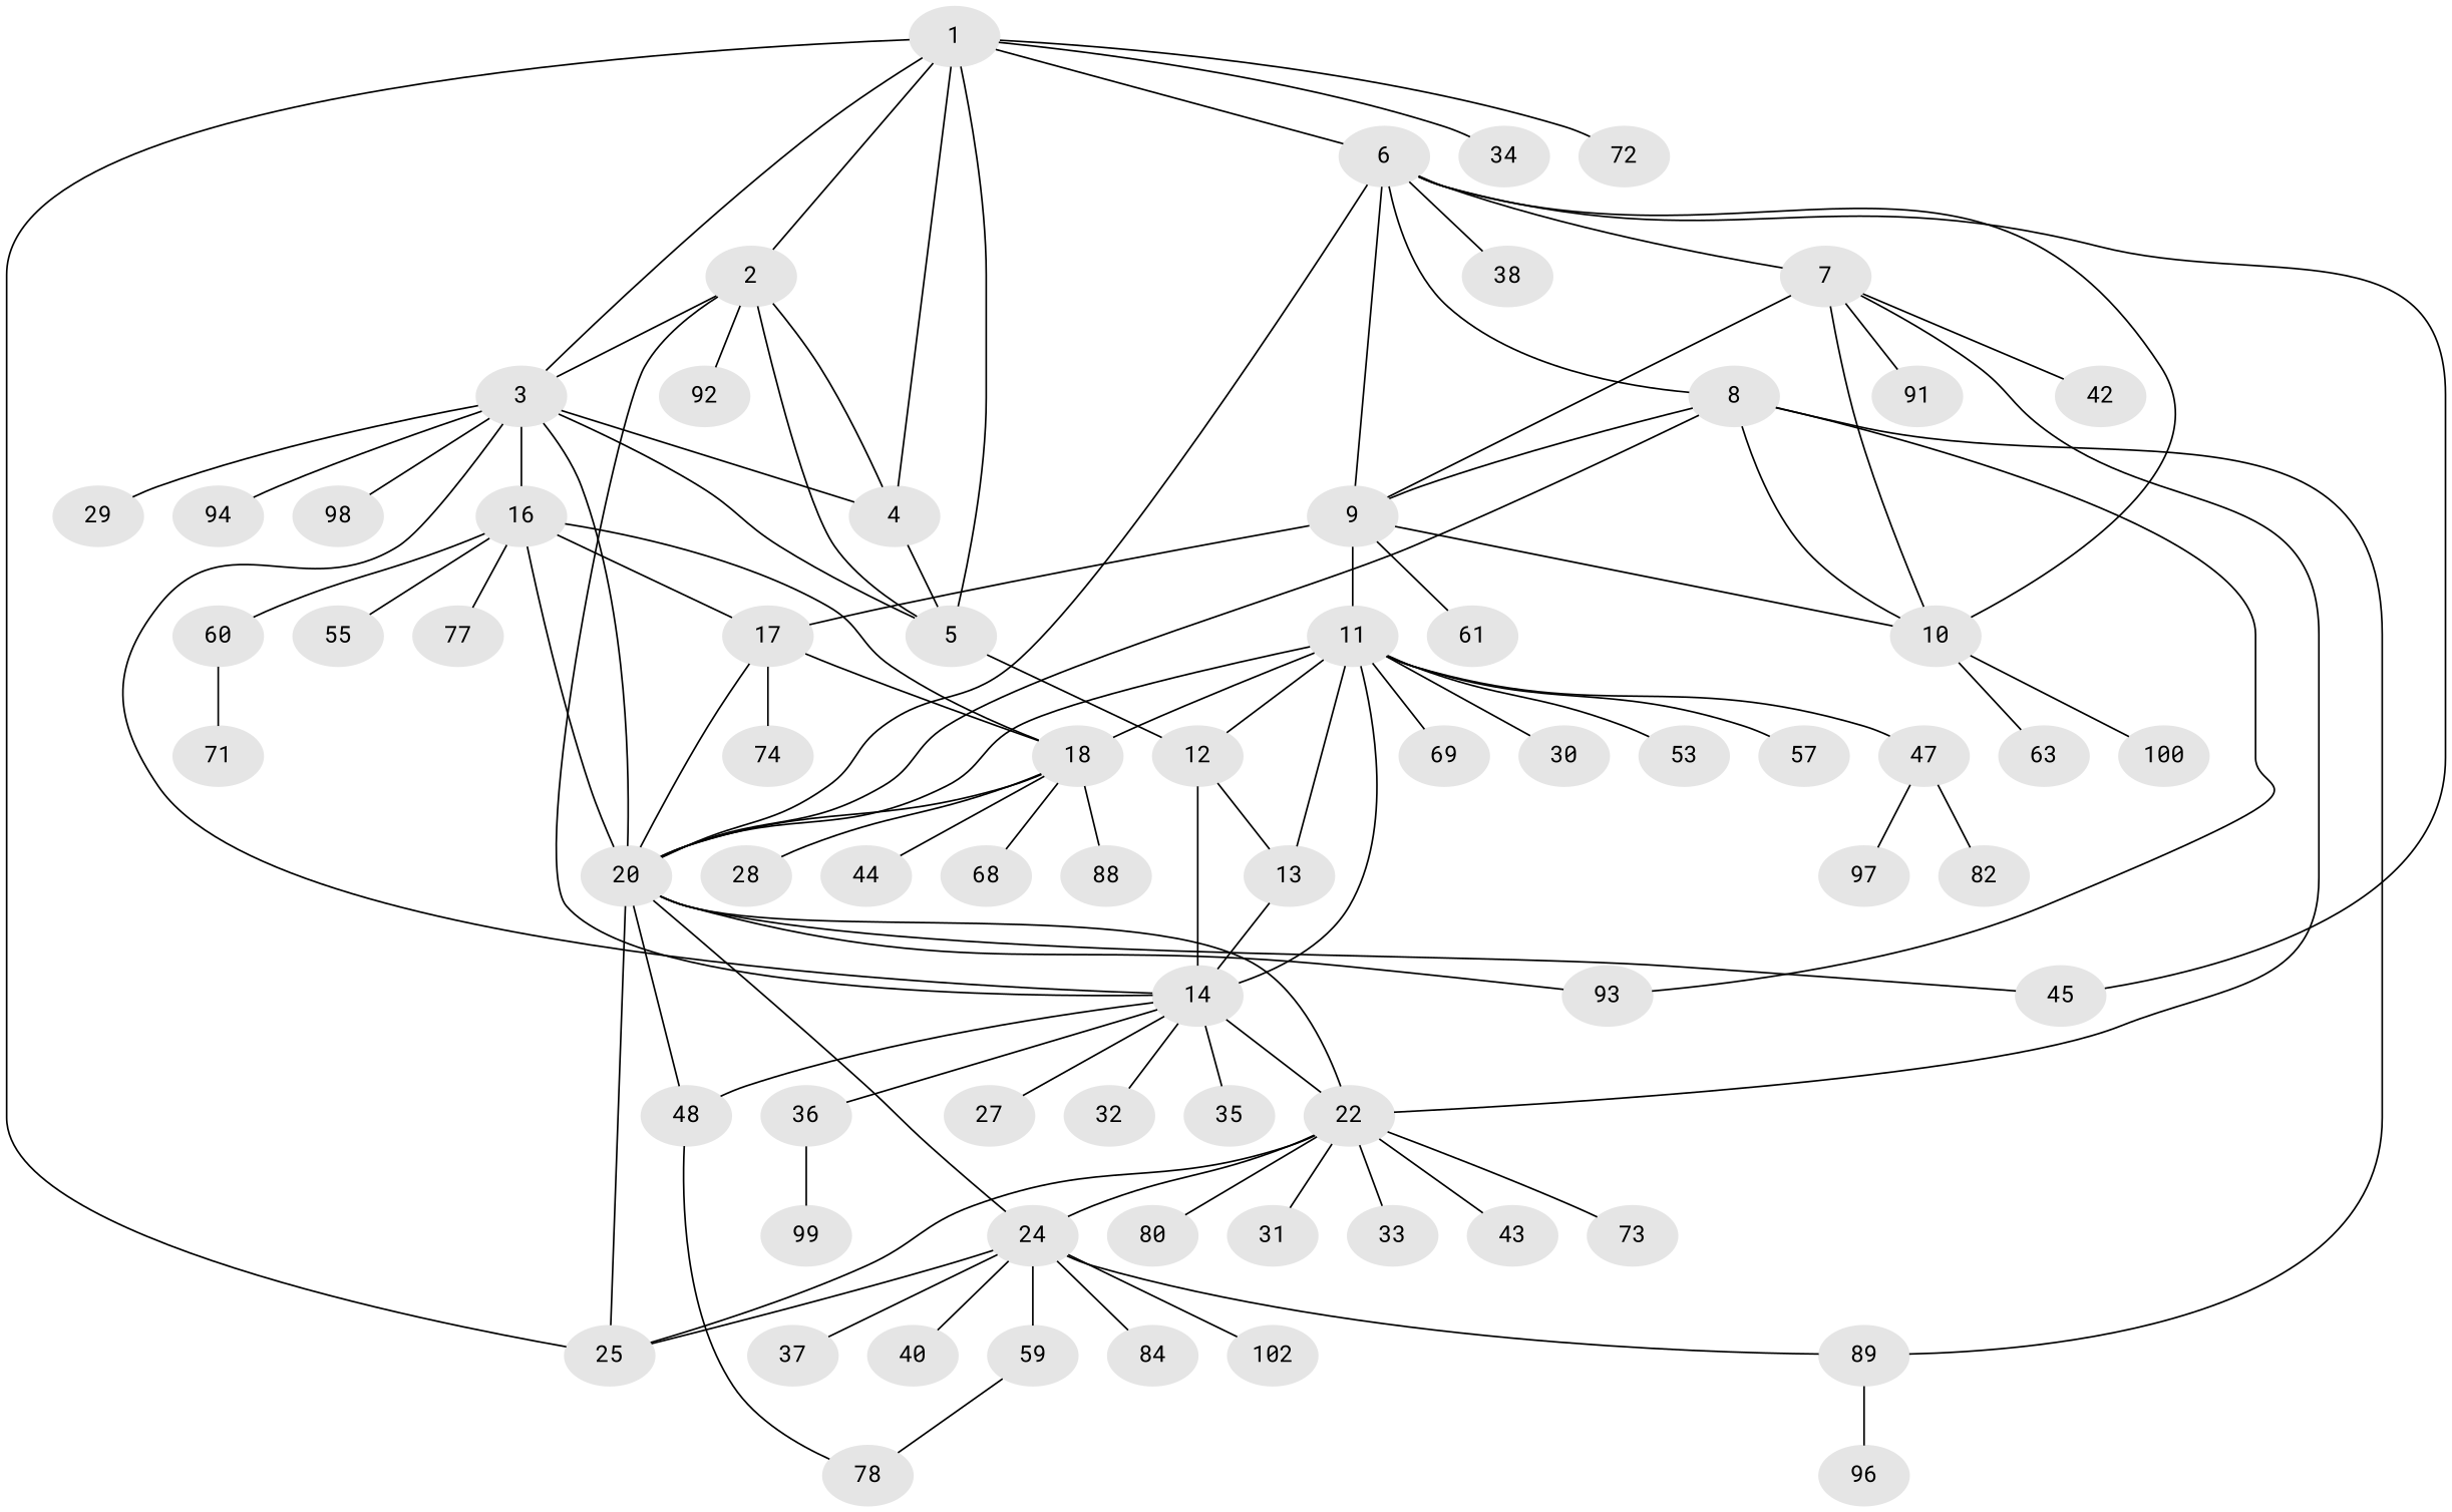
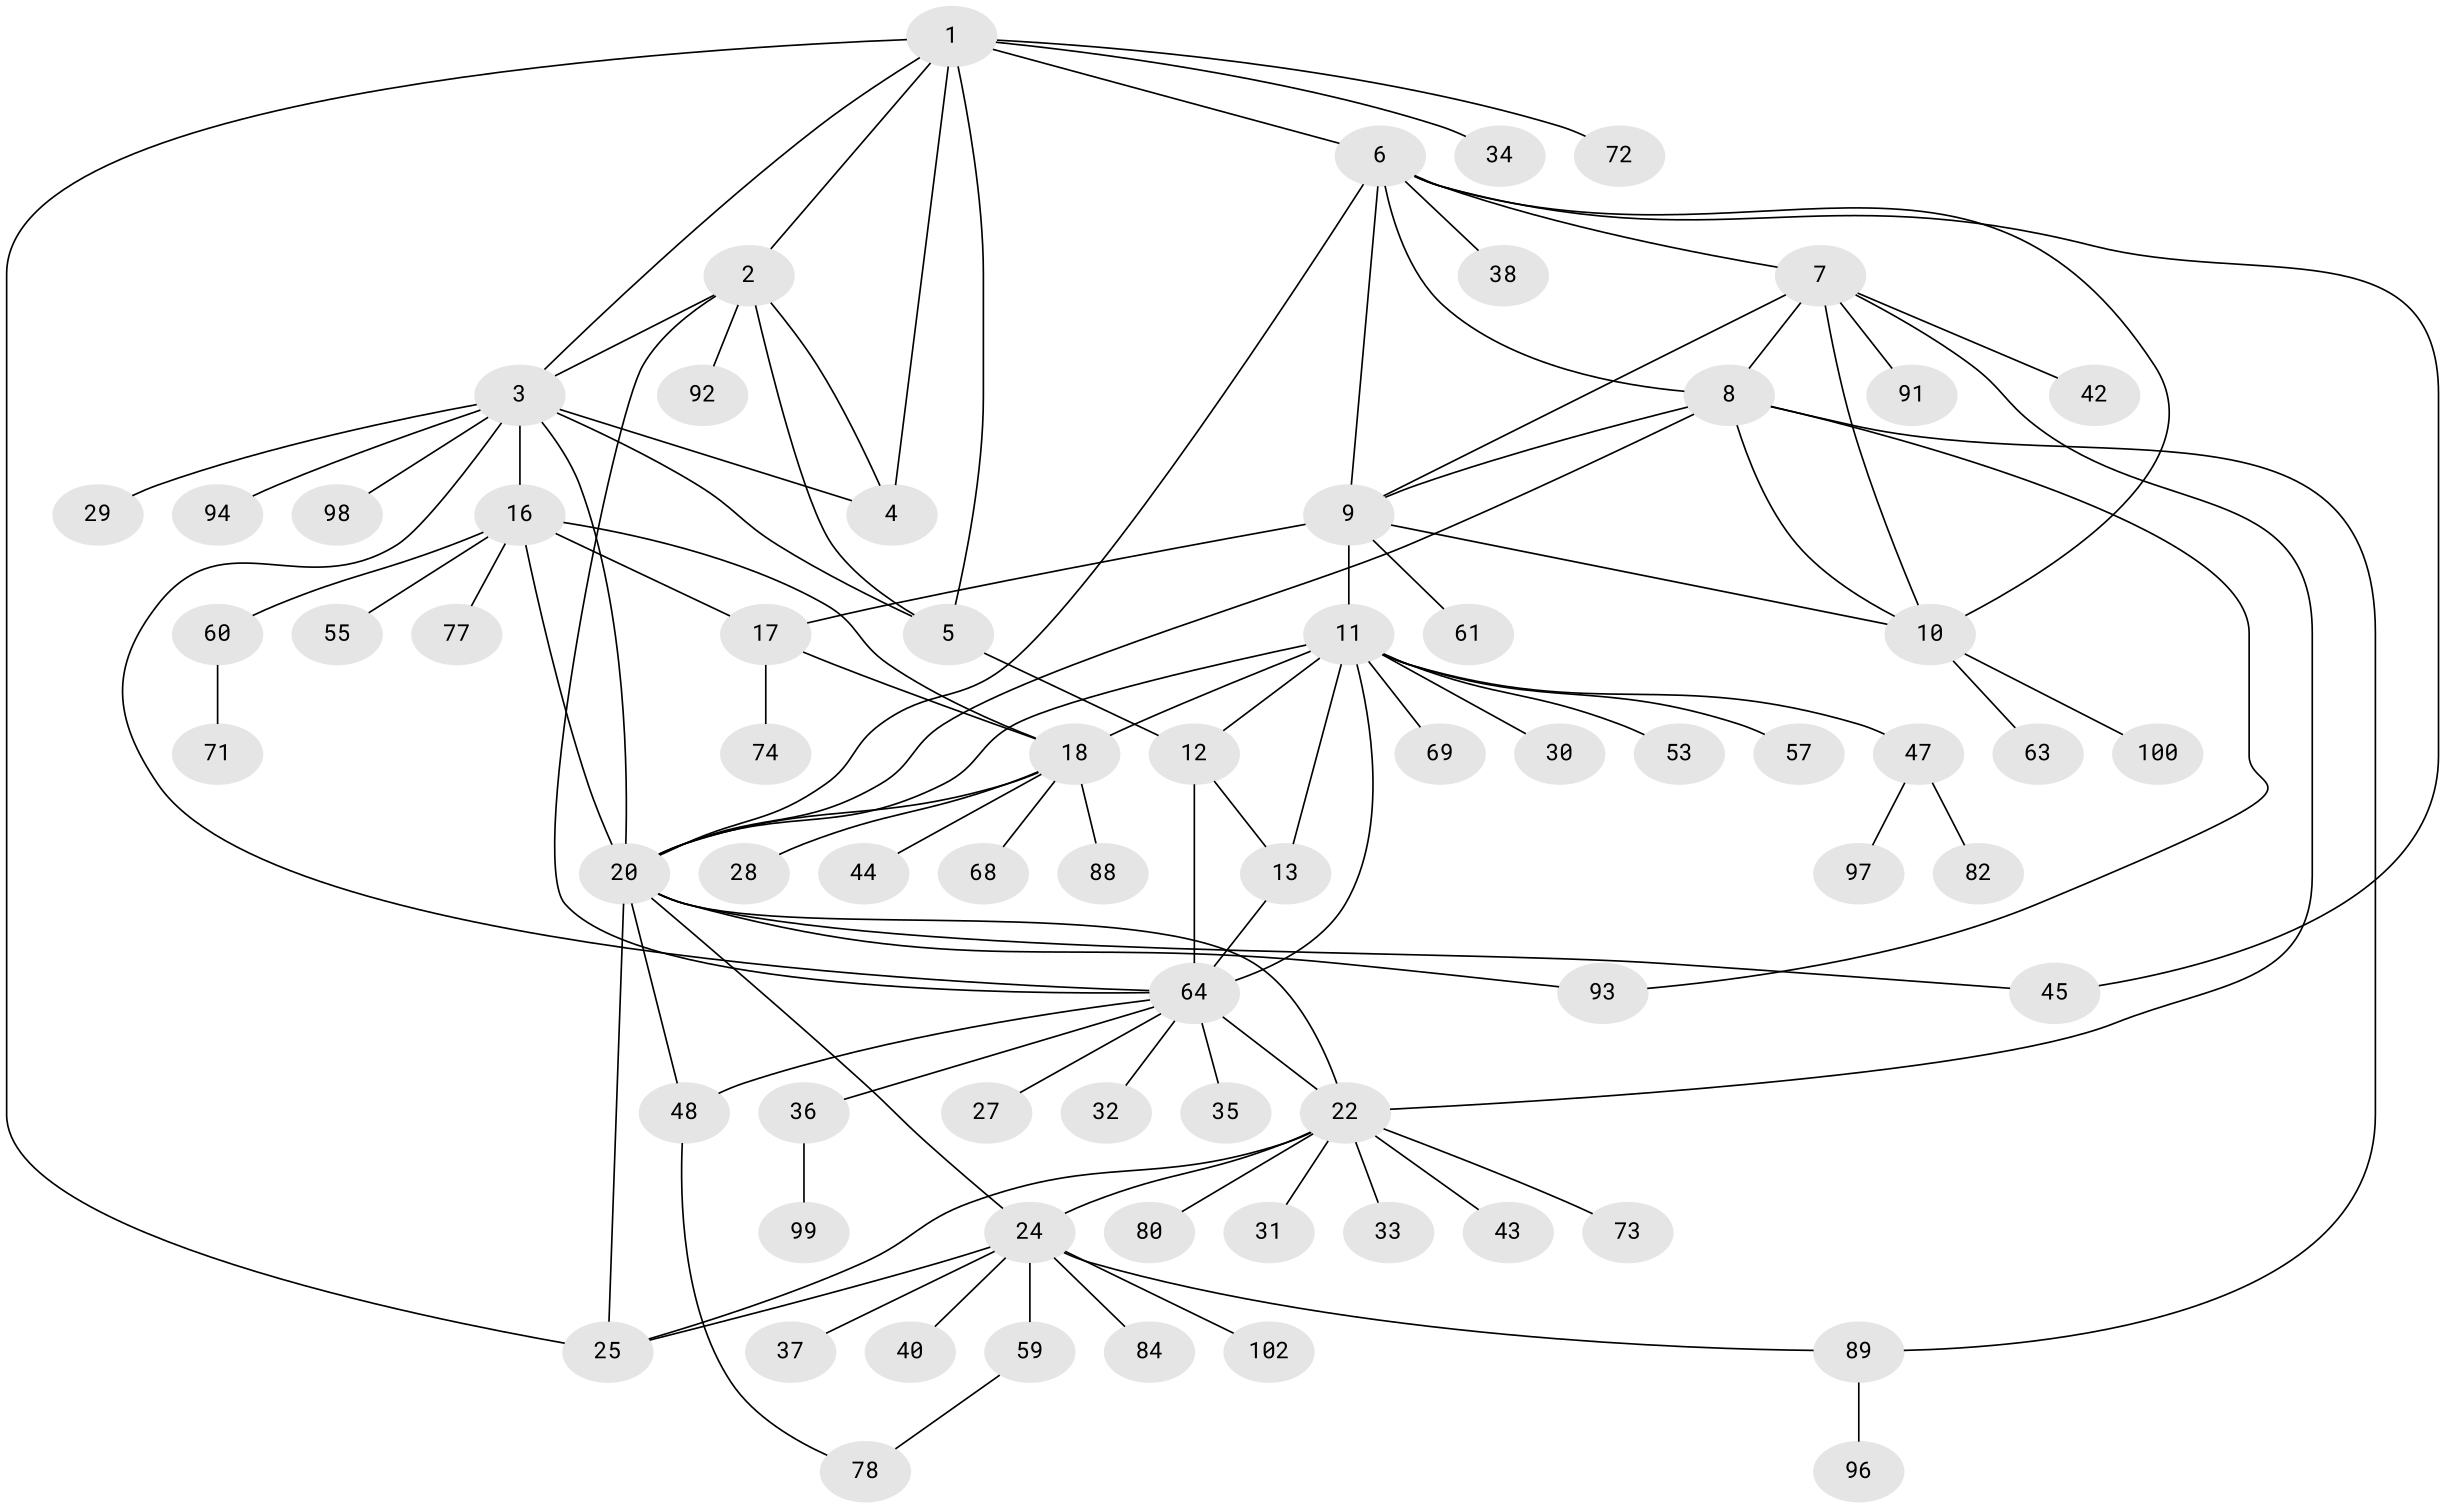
  graph {
    fontname="Roboto Mono"
    node [color=gray90 fontname="Roboto Mono" style=filled]
    edge [fontname="Roboto Mono"]
    1 [super="+39"]
    2 [super="+56"]
    3 [super="+70"]
    4
    5 [super="+85"]
    6 [super="+101"]
    25 [super="+41"]
    34
    72
-   14 [super="+15"]
+   14 [super="+15" label=64]
    92
    16 [super="+46"]
    20 [super="+21"]
    29
    94
    98
    12 [super="+26"]
    7 [super="+51"]
    8 [super="+79"]
    9
    10 [super="+65"]
    38 [super="+58"]
    45
    22 [super="+23"]
    27
    32
    35
    36 [super="+62"]
    48
    17 [super="+19"]
    18 [super="+64"]
    55
    60 [super="+76"]
    77
    93
    24 [super="+52"]
    13
    42
    91
    89
    11 [super="+54"]
    61 [super="+75"]
    63 [super="+66"]
    100
    31 [super="+87"]
    33
    43
    73
    80
    96
    30 [super="+49"]
    47
    53
    57 [super="+86"]
    69
    74 [super="+83"]
    28
    44
    68 [super="+95"]
    88 [super="+90"]
    82
    97
    99
    78 [super="+81"]
    71
    37
    40
    59 [super="+67"]
    84
    102
    1 -- 2
    1 -- 3
    1 -- 4
    1 -- 5
    1 -- 6
    1 -- 25
    1 -- 34
    1 -- 72
    2 -- 3
    2 -- 4
    2 -- 5
    2 -- 14
    2 -- 92
    3 -- 4
    3 -- 5
    3 -- 14
    3 -- 16
    3 -- 20
    3 -- 29
    3 -- 94
    3 -- 98
-   4 -- 5
    5 -- 12
    6 -- 20
    6 -- 7
    6 -- 8
    6 -- 9
    6 -- 10
    6 -- 38
    6 -- 45
    14 -- 22
    14 -- 27
    14 -- 32
    14 -- 35
    14 -- 36
    14 -- 48
    16 -- 20
    16 -- 17 [weight=2]
    16 -- 18
    16 -- 55
    16 -- 60
    16 -- 77
    20 -- 25
    20 -- 45
    20 -- 22 [weight=2]
    20 -- 48
    20 -- 93
    20 -- 24
    12 -- 14 [weight=2]
    12 -- 13
+   7 -- 8
    7 -- 9
    7 -- 10
    7 -- 22
    7 -- 42
    7 -- 91
    8 -- 20
    8 -- 9
    8 -- 10
    8 -- 93
    8 -- 89
    9 -- 10
    9 -- 17
    9 -- 11
    9 -- 61
    10 -- 63
    10 -- 100
    22 -- 25 [weight=2]
    22 -- 24 [weight=2]
    22 -- 31
    22 -- 33
    22 -- 43
    22 -- 73
    22 -- 80
    36 -- 99
    48 -- 78
-   17 -- 20 [weight=2]
    17 -- 18 [weight=2]
    17 -- 74
    18 -- 20
    18 -- 28
    18 -- 44
    18 -- 68
    18 -- 88
    60 -- 71
    24 -- 25
    24 -- 89
    24 -- 37
    24 -- 40
    24 -- 59
    24 -- 84
    24 -- 102
    13 -- 14 [weight=2]
    89 -- 96
    11 -- 14 [weight=2]
    11 -- 20
    11 -- 12
    11 -- 18
    11 -- 13
    11 -- 30
    11 -- 47
    11 -- 53
    11 -- 57
    11 -- 69
    47 -- 82
    47 -- 97
    59 -- 78
  }
